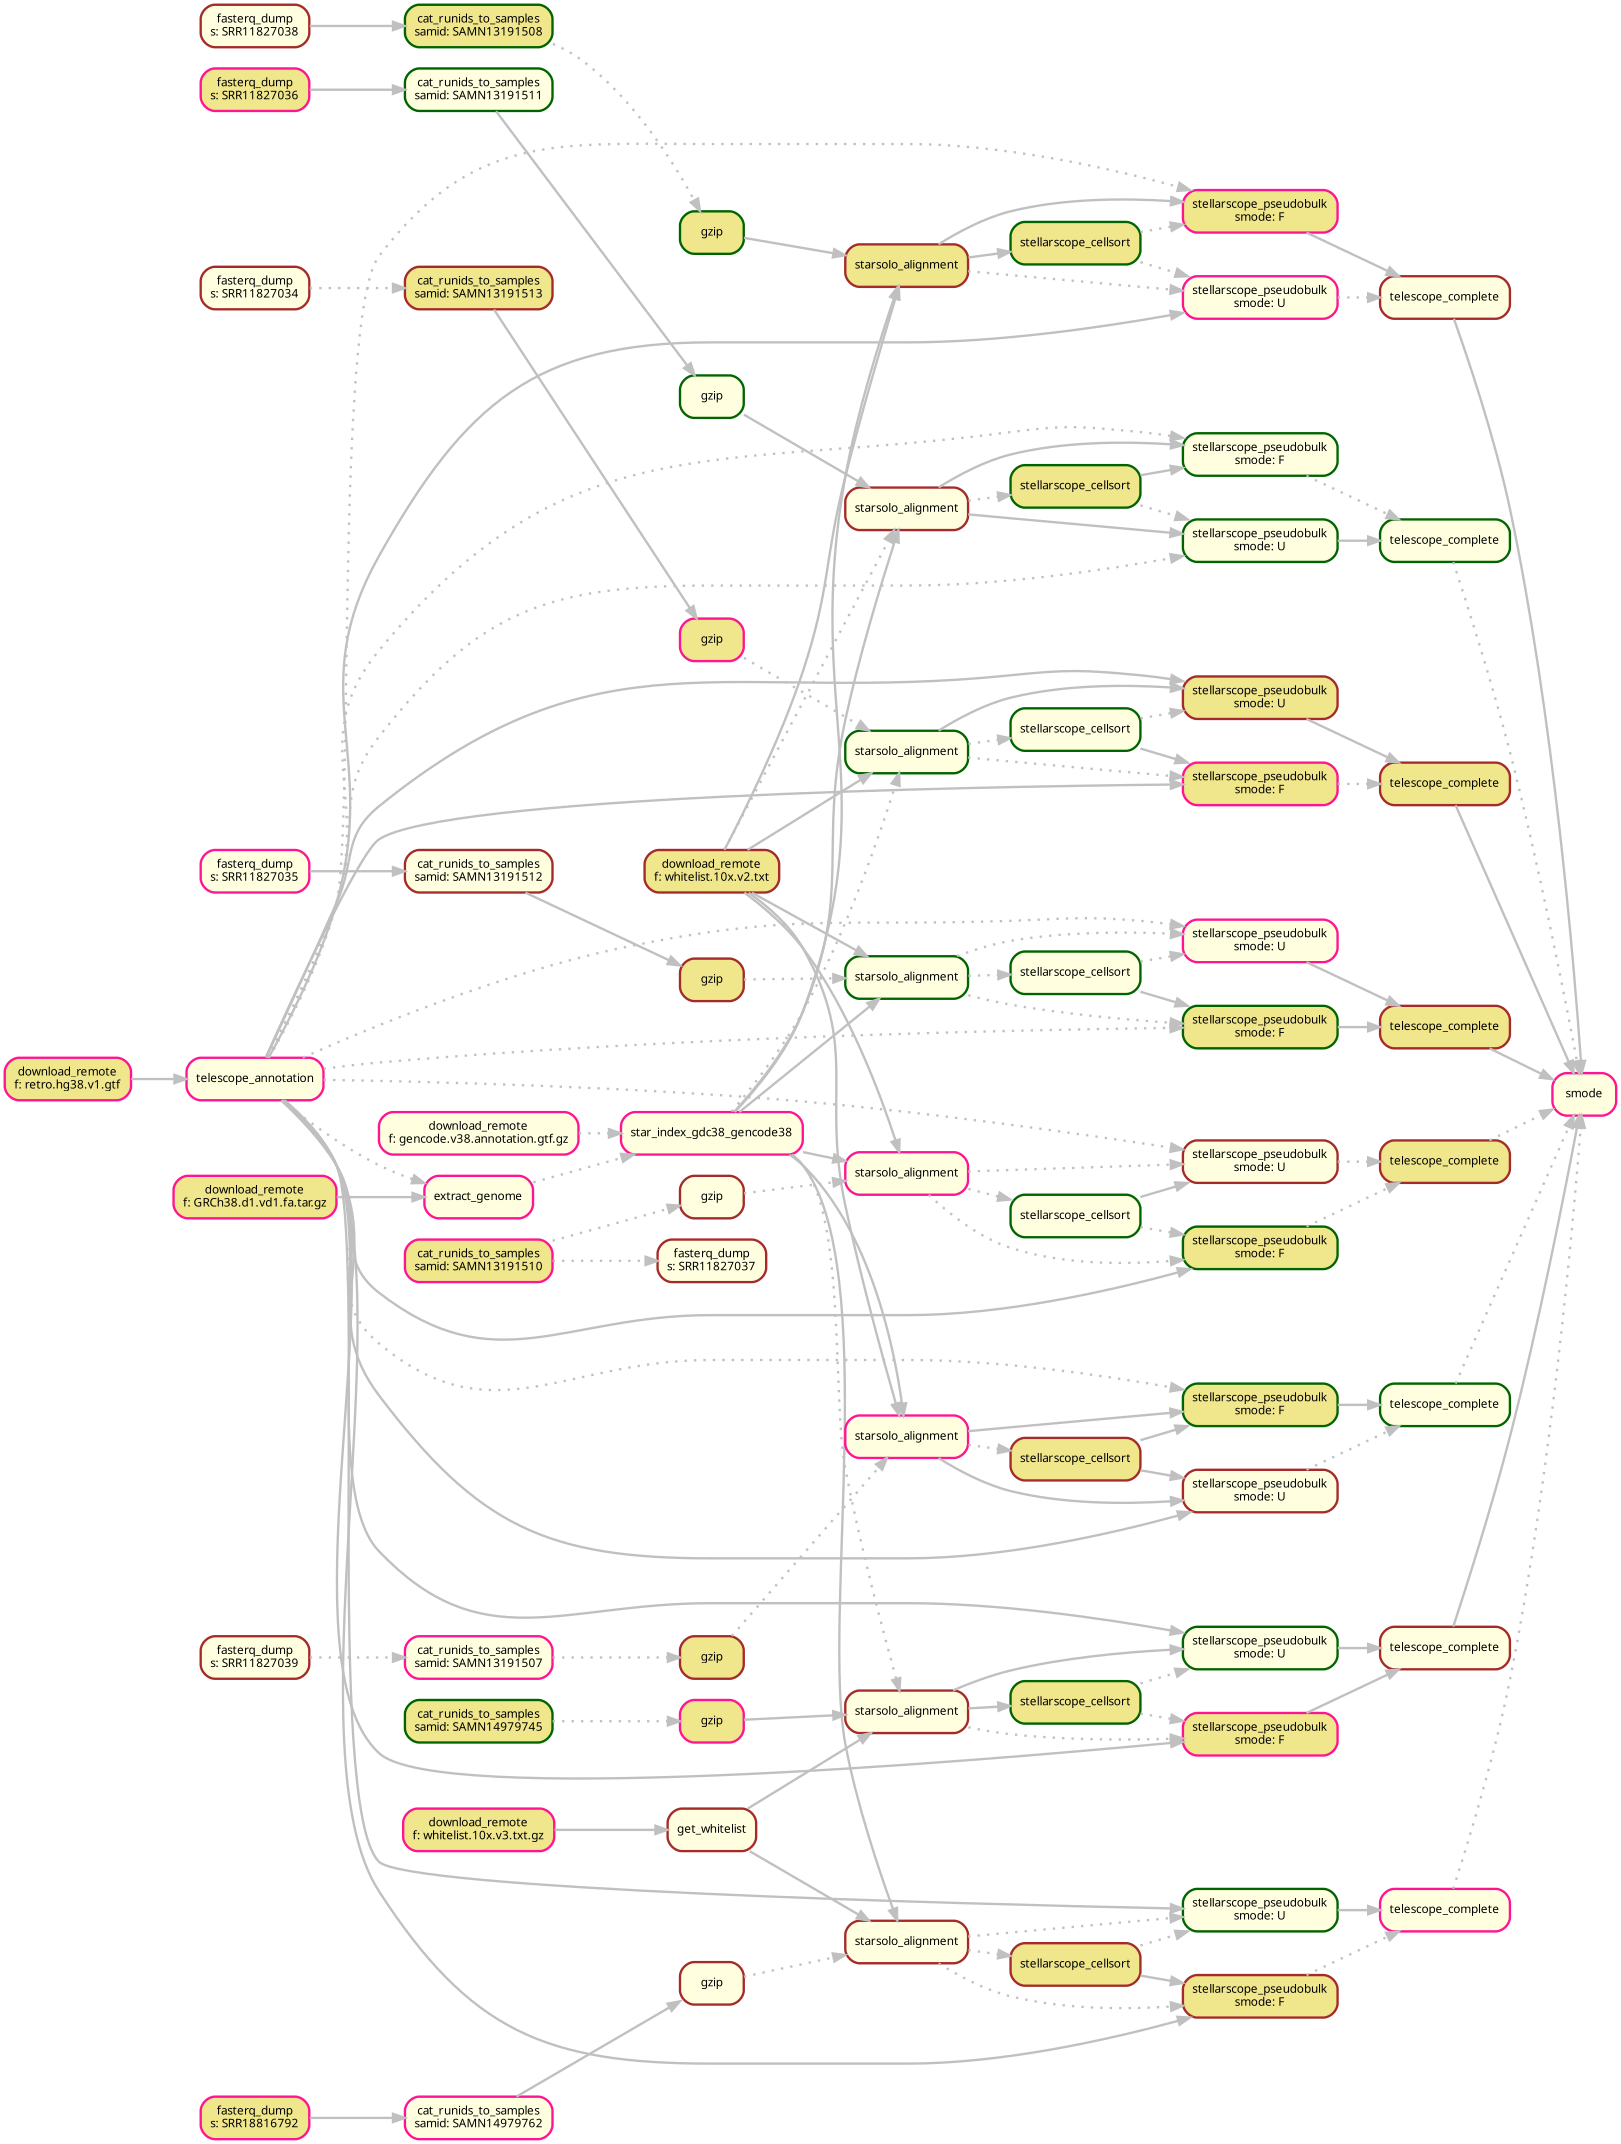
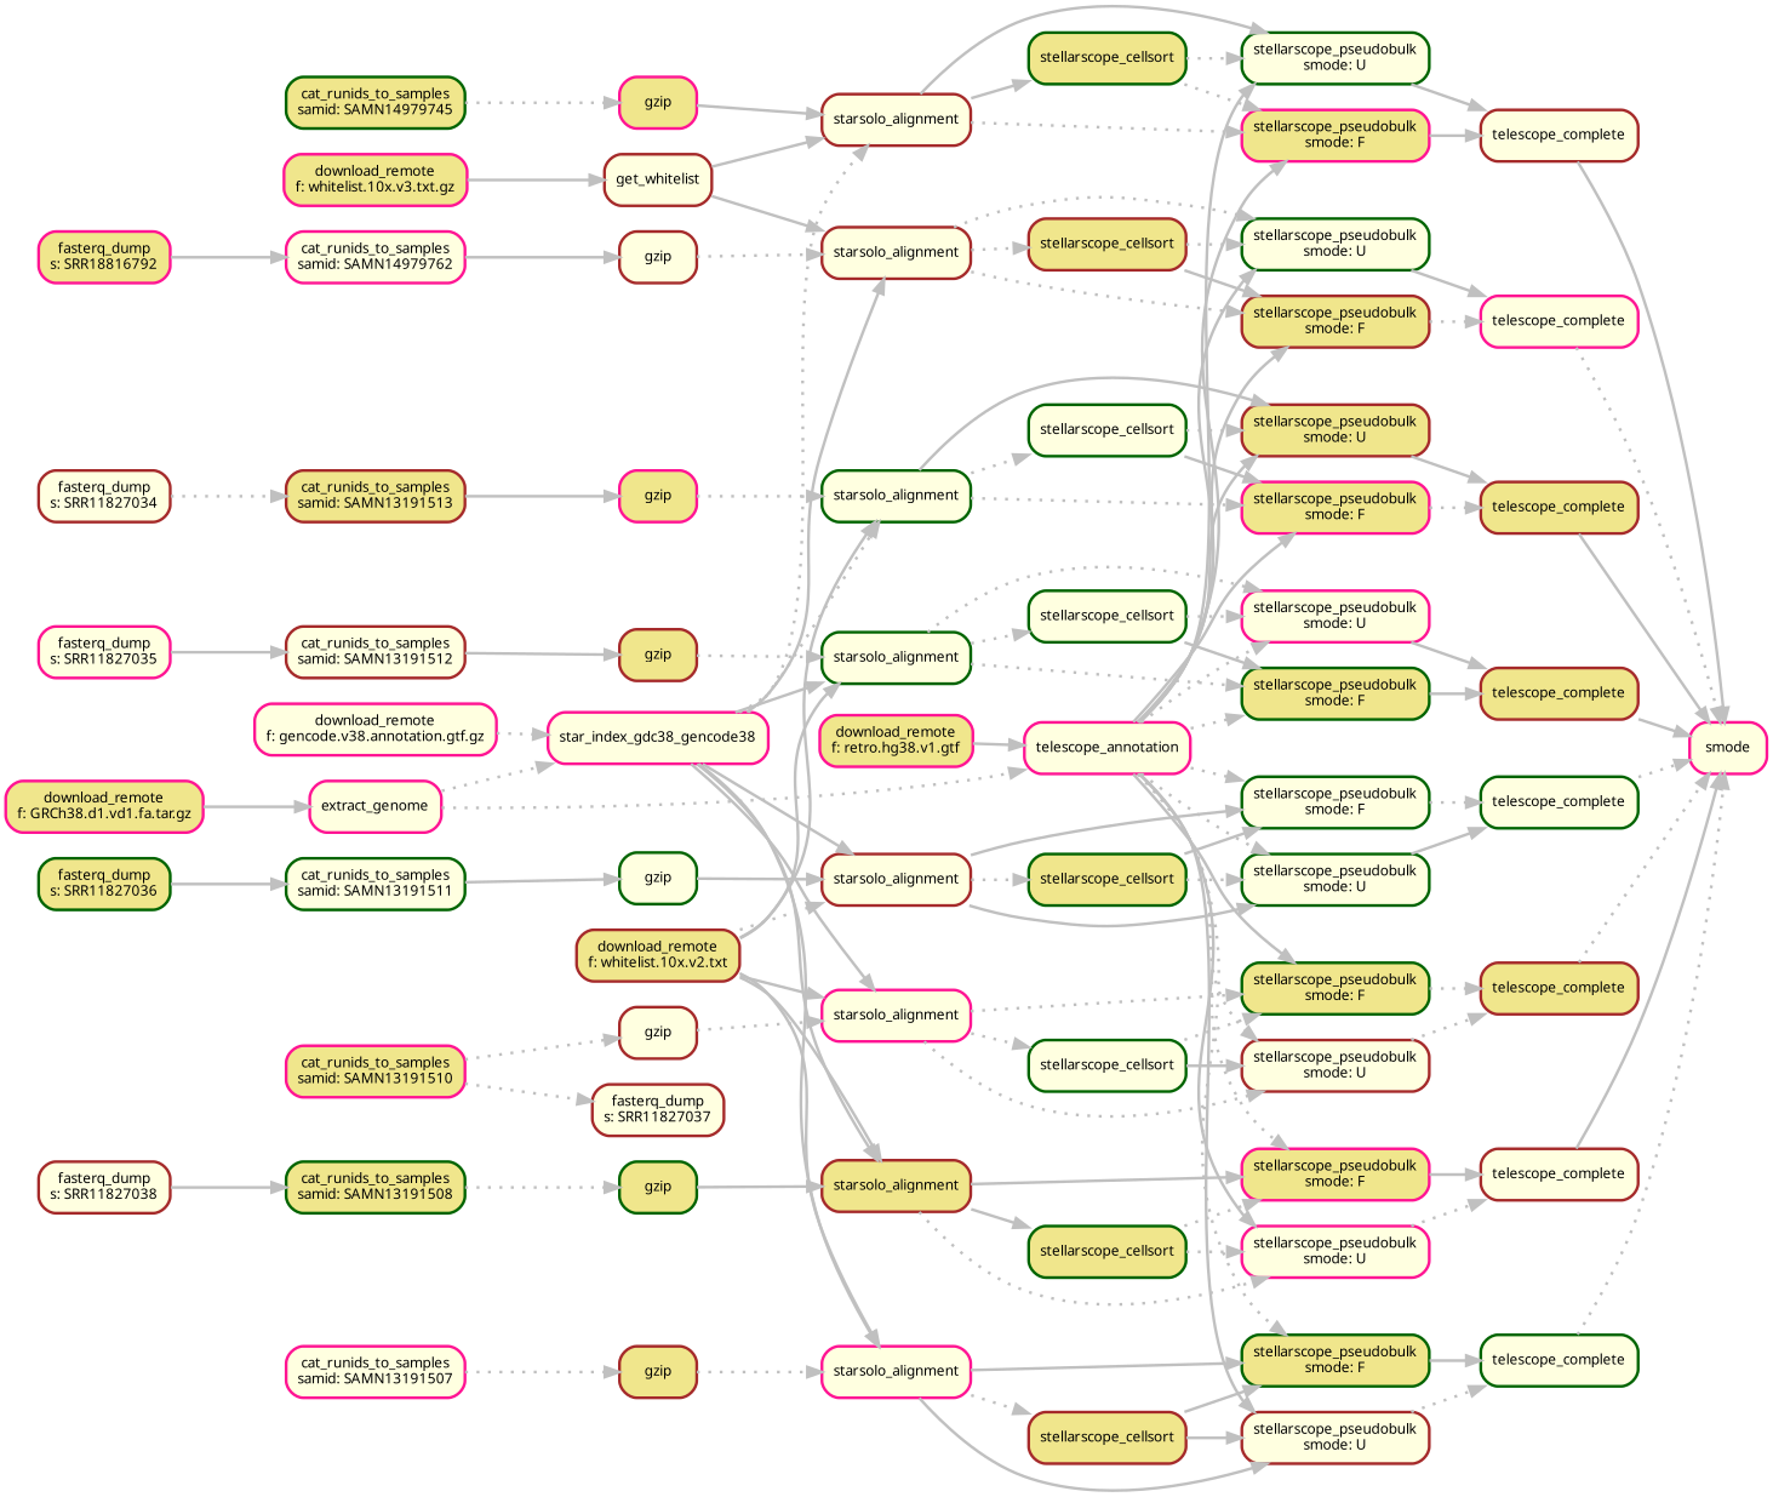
  digraph {
    bgcolor=white
    rankdir=LR
    node [color=brown fillcolor=lightyellow fontname=sans fontsize=10 penwidth=2 shape=box style="rounded,filled"]
    edge [color=grey penwidth=2 style=bold]
    n1 [color=deeppink label=smode]
    n2 [label=telescope_complete]
    n3 [color=darkgreen label="stellarscope_pseudobulk\nsmode: U"]
    n4 [color=darkgreen fillcolor=khaki label=stellarscope_cellsort]
    n5 [color=deeppink fillcolor=khaki label="stellarscope_pseudobulk\nsmode: F"]
    n6 [label=starsolo_alignment]
    n7 [color=deeppink fillcolor=khaki label=gzip]
    n8 [color=darkgreen fillcolor=khaki label="cat_runids_to_samples\nsamid: SAMN14979745"]
    n9 [color=deeppink label=star_index_gdc38_gencode38]
    n10 [label=starsolo_alignment]
    n11 [color=darkgreen label=starsolo_alignment]
    n12 [color=darkgreen label=starsolo_alignment]
    n13 [label=starsolo_alignment]
    n14 [color=deeppink label=starsolo_alignment]
    n15 [fillcolor=khaki label=starsolo_alignment]
    n16 [color=deeppink label=starsolo_alignment]
    n17 [color=darkgreen label="stellarscope_pseudobulk\nsmode: U"]
    n18 [fillcolor=khaki label="stellarscope_pseudobulk\nsmode: F"]
    n19 [fillcolor=khaki label=stellarscope_cellsort]
    n20 [fillcolor=khaki label="stellarscope_pseudobulk\nsmode: U"]
    n21 [color=deeppink fillcolor=khaki label="stellarscope_pseudobulk\nsmode: F"]
    n22 [color=darkgreen label=stellarscope_cellsort]
    n23 [color=deeppink label="stellarscope_pseudobulk\nsmode: U"]
    n24 [color=darkgreen fillcolor=khaki label="stellarscope_pseudobulk\nsmode: F"]
    n25 [color=darkgreen label=stellarscope_cellsort]
    n26 [color=darkgreen label="stellarscope_pseudobulk\nsmode: U"]
    n27 [color=darkgreen label="stellarscope_pseudobulk\nsmode: F"]
    n28 [color=darkgreen fillcolor=khaki label=stellarscope_cellsort]
    n29 [label="stellarscope_pseudobulk\nsmode: U"]
    n30 [color=darkgreen fillcolor=khaki label="stellarscope_pseudobulk\nsmode: F"]
    n31 [color=darkgreen label=stellarscope_cellsort]
    n32 [color=deeppink label="stellarscope_pseudobulk\nsmode: U"]
    n33 [color=deeppink fillcolor=khaki label="stellarscope_pseudobulk\nsmode: F"]
    n34 [color=darkgreen fillcolor=khaki label=stellarscope_cellsort]
    n35 [label="stellarscope_pseudobulk\nsmode: U"]
    n36 [color=darkgreen fillcolor=khaki label="stellarscope_pseudobulk\nsmode: F"]
    n37 [fillcolor=khaki label=stellarscope_cellsort]
    n38 [color=deeppink label=extract_genome]
    n39 [color=deeppink label=telescope_annotation]
    n40 [color=deeppink fillcolor=khaki label="download_remote\nf: GRCh38.d1.vd1.fa.tar.gz"]
    n41 [color=deeppink label="download_remote\nf: gencode.v38.annotation.gtf.gz"]
    n42 [label=get_whitelist]
    n43 [color=deeppink fillcolor=khaki label="download_remote\nf: whitelist.10x.v3.txt.gz"]
    n44 [color=deeppink label=telescope_complete]
    n45 [fillcolor=khaki label=telescope_complete]
    n46 [fillcolor=khaki label=telescope_complete]
    n47 [color=darkgreen label=telescope_complete]
    n48 [fillcolor=khaki label=telescope_complete]
    n49 [label=telescope_complete]
    n50 [color=darkgreen label=telescope_complete]
    n51 [color=deeppink fillcolor=khaki label="download_remote\nf: retro.hg38.v1.gtf"]
    n52 [label=gzip]
    n53 [color=deeppink label="cat_runids_to_samples\nsamid: SAMN14979762"]
    n54 [color=deeppink fillcolor=khaki label="fasterq_dump\ns: SRR18816792"]
    n55 [color=deeppink fillcolor=khaki label=gzip]
    n56 [fillcolor=khaki label="cat_runids_to_samples\nsamid: SAMN13191513"]
    n57 [label="fasterq_dump\ns: SRR11827034"]
    n58 [fillcolor=khaki label="download_remote\nf: whitelist.10x.v2.txt"]
    n59 [fillcolor=khaki label=gzip]
    n60 [label="cat_runids_to_samples\nsamid: SAMN13191512"]
    n61 [color=deeppink label="fasterq_dump\ns: SRR11827035"]
    n62 [color=darkgreen label=gzip]
    n63 [color=darkgreen label="cat_runids_to_samples\nsamid: SAMN13191511"]
-   n64 [color=deeppink fillcolor=khaki label="fasterq_dump\ns: SRR11827036"]
+   n64 [color=darkgreen fillcolor=khaki label="fasterq_dump\ns: SRR11827036"]
    n65 [label=gzip]
    n66 [color=deeppink fillcolor=khaki label="cat_runids_to_samples\nsamid: SAMN13191510"]
    n67 [label="fasterq_dump\ns: SRR11827037"]
    n68 [color=darkgreen fillcolor=khaki label=gzip]
    n69 [color=darkgreen fillcolor=khaki label="cat_runids_to_samples\nsamid: SAMN13191508"]
    n70 [label="fasterq_dump\ns: SRR11827038"]
    n71 [fillcolor=khaki label=gzip]
    n72 [color=deeppink label="cat_runids_to_samples\nsamid: SAMN13191507"]
-   n73 [label="fasterq_dump\ns: SRR11827039"]
    n2 -> n1
    n3 -> n2
    n4 -> n3 [style=dotted]
    n4 -> n5 [style=dotted]
    n5 -> n2
    n6 -> n3
    n6 -> n4
    n6 -> n5 [style=dotted]
    n7 -> n6
    n8 -> n7 [style=dotted]
    n9 -> n6 [style=dotted]
    n9 -> n10
    n9 -> n11 [style=dotted]
    n9 -> n12
    n9 -> n13
    n9 -> n14
    n9 -> n15
    n9 -> n16
    n10 -> n17 [style=dotted]
    n10 -> n18 [style=dotted]
    n10 -> n19 [style=dotted]
    n11 -> n20
    n11 -> n21 [style=dotted]
    n11 -> n22 [style=dotted]
    n12 -> n23 [style=dotted]
    n12 -> n24 [style=dotted]
    n12 -> n25 [style=dotted]
    n13 -> n26
    n13 -> n27
    n13 -> n28 [style=dotted]
    n14 -> n29 [style=dotted]
    n14 -> n30 [style=dotted]
    n14 -> n31 [style=dotted]
    n15 -> n32 [style=dotted]
    n15 -> n33
    n15 -> n34
    n16 -> n35
    n16 -> n36
    n16 -> n37 [style=dotted]
    n17 -> n44
    n18 -> n44 [style=dotted]
    n19 -> n17 [style=dotted]
    n19 -> n18
    n20 -> n45
    n21 -> n45 [style=dotted]
    n22 -> n20 [style=dotted]
    n22 -> n21
    n23 -> n46
    n24 -> n46
    n25 -> n23 [style=dotted]
    n25 -> n24
    n26 -> n47
    n27 -> n47 [style=dotted]
    n28 -> n26 [style=dotted]
    n28 -> n27
    n29 -> n48 [style=dotted]
    n30 -> n48 [style=dotted]
    n31 -> n29
    n31 -> n30 [style=dotted]
    n32 -> n49 [style=dotted]
    n33 -> n49
    n34 -> n32 [style=dotted]
    n34 -> n33 [style=dotted]
    n35 -> n50 [style=dotted]
    n36 -> n50
    n37 -> n35
    n37 -> n36
    n38 -> n9 [style=dotted]
-   n39 -> n38 [style=dotted]
+   n38 -> n39 [style=dotted]
    n39 -> n3
    n39 -> n5
    n39 -> n17
    n39 -> n18
    n39 -> n20
    n39 -> n21
    n39 -> n23 [style=dotted]
    n39 -> n24 [style=dotted]
    n39 -> n26 [style=dotted]
    n39 -> n27 [style=dotted]
    n39 -> n29 [style=dotted]
    n39 -> n30
    n39 -> n32
    n39 -> n33 [style=dotted]
    n39 -> n35
    n39 -> n36 [style=dotted]
    n40 -> n38
    n41 -> n9 [style=dotted]
    n42 -> n6
    n42 -> n10
    n43 -> n42
    n44 -> n1 [style=dotted]
    n45 -> n1
    n46 -> n1
    n47 -> n1 [style=dotted]
    n48 -> n1 [style=dotted]
    n49 -> n1
    n50 -> n1 [style=dotted]
    n51 -> n39
    n52 -> n10 [style=dotted]
    n53 -> n52
    n54 -> n53
    n55 -> n11 [style=dotted]
    n56 -> n55
    n57 -> n56 [style=dotted]
    n58 -> n11
    n58 -> n12
    n58 -> n13 [style=dotted]
    n58 -> n14
    n58 -> n15
    n58 -> n16
    n59 -> n12 [style=dotted]
    n60 -> n59
    n61 -> n60
    n62 -> n13
    n63 -> n62
    n64 -> n63
    n65 -> n14 [style=dotted]
    n66 -> n65 [style=dotted]
    n66 -> n67 [style=dotted]
    n68 -> n15
    n69 -> n68 [style=dotted]
    n70 -> n69
    n71 -> n16 [style=dotted]
    n72 -> n71 [style=dotted]
-   n73 -> n72 [style=dotted]
  }
